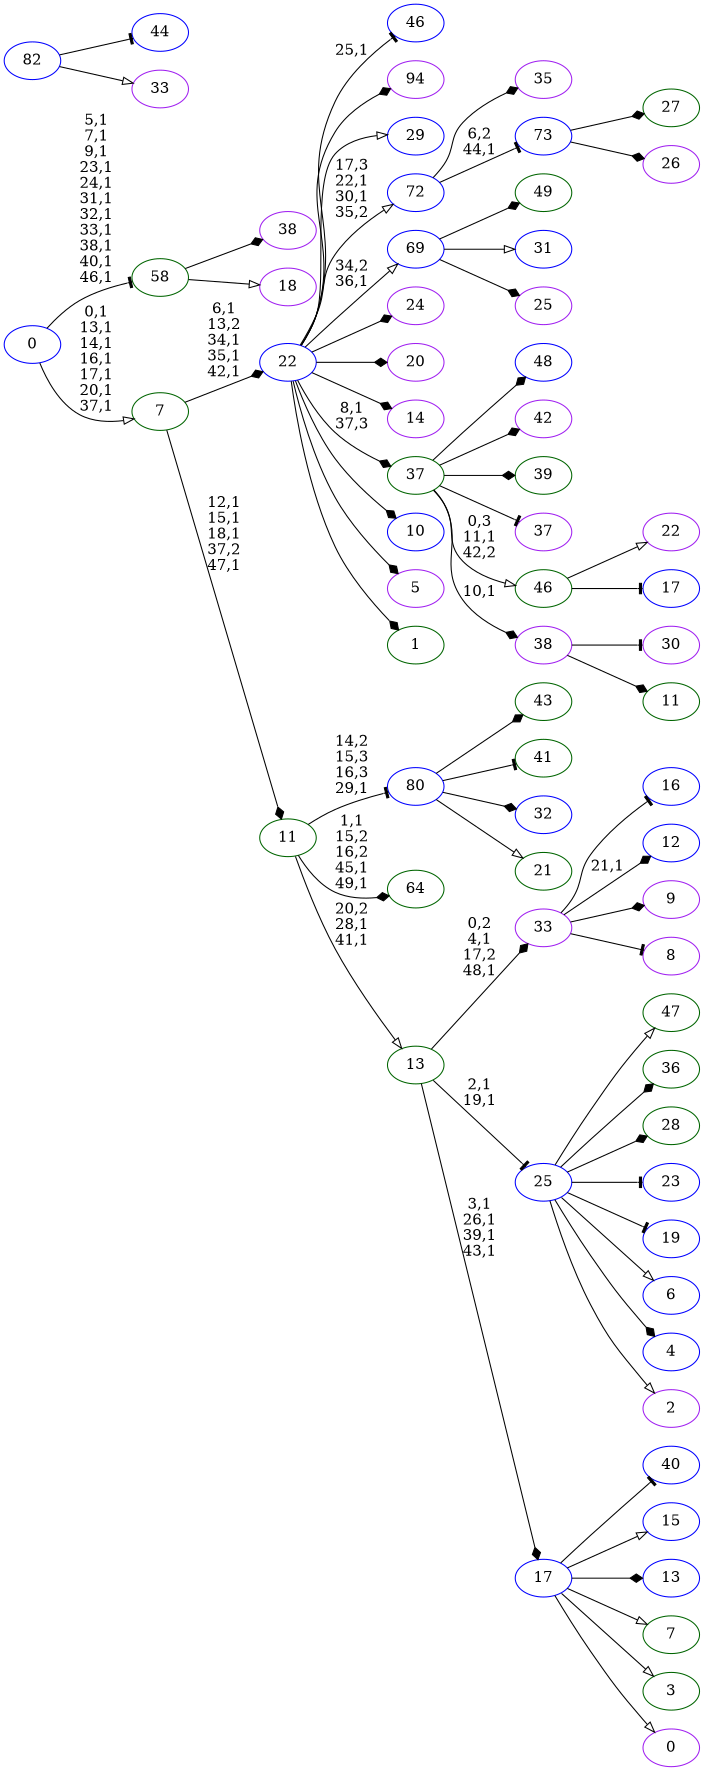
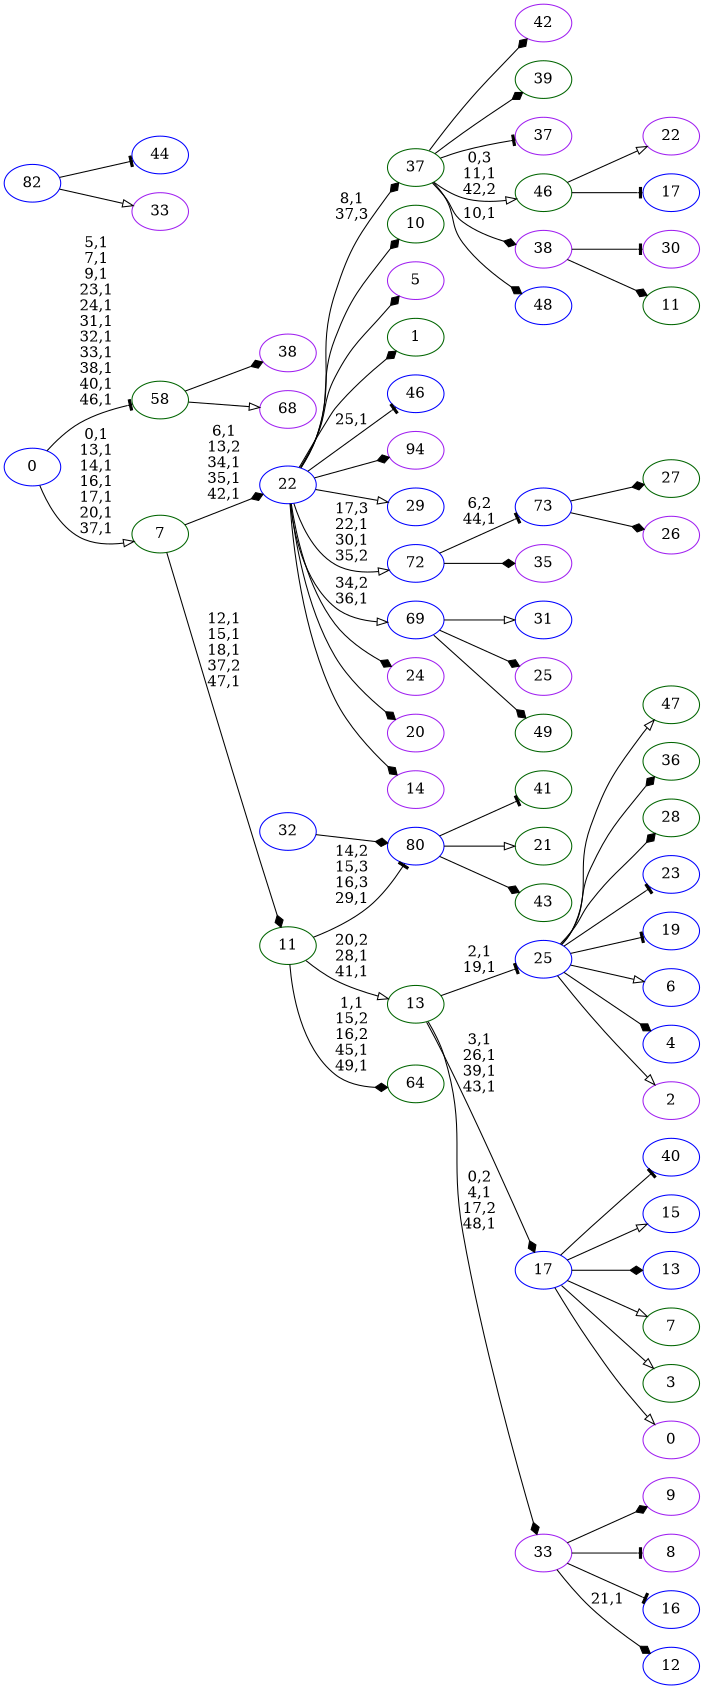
  digraph {
    rankdir=LR
    node [color=blue]
    edge [arrowhead=diamond]
    n1 [color=darkgreen label=49]
    n2 [label=48]
    n3 [color=darkgreen label=47]
    n4 [label=46]
    n5 [label=44]
    n6 [color=darkgreen label=43]
    n7 [color=purple label=42]
    n8 [color=darkgreen label=41]
    n9 [label=40]
    n10 [color=darkgreen label=39]
    n11 [color=purple label=38]
    n12 [color=purple label=37]
    n13 [color=darkgreen label=36]
    n14 [color=purple label=35]
    n15 [color=purple label=94]
    n16 [color=purple label=33]
    82
    n18 [label=32]
    80
    n20 [color=darkgreen label=21]
    n21 [label=31]
    n22 [color=purple label=30]
    n23 [label=29]
    n24 [color=darkgreen label=28]
    n25 [color=darkgreen label=27]
    n26 [color=purple label=26]
    73
    72
    n29 [color=purple label=25]
    69
    n31 [color=purple label=24]
    n32 [label=23]
    n33 [color=purple label=22]
    64 [color=darkgreen]
    n35 [color=purple label=20]
    n36 [label=19]
-   n37 [color=purple label=18]
+   n37 [color=purple label=68]
    58 [color=darkgreen]
    n39 [label=17]
    46 [color=darkgreen]
    n41 [label=16]
    n42 [label=15]
    n43 [color=purple label=14]
    n44 [label=13]
    n45 [label=12]
    n46 [color=darkgreen label=11]
    38 [color=purple]
    37 [color=darkgreen]
-   n49 [label=10]
+   n49 [color=darkgreen label=10]
    n50 [color=purple label=9]
    n51 [color=purple label=8]
    33 [color=purple]
    n53 [color=darkgreen label=7]
    n54 [label=6]
    n55 [color=purple label=5]
    n56 [label=4]
    n57 [color=darkgreen label=3]
    n58 [color=purple label=2]
    25
    n60 [color=darkgreen label=1]
    22
    n62 [color=purple label=0]
    17
    13 [color=darkgreen]
    11 [color=darkgreen]
    7 [color=darkgreen]
    0
    82 -> n5 [arrowhead=tee]
    82 -> n16 [arrowhead=onormal]
    80 -> n6
    80 -> n8 [arrowhead=tee]
-   80 -> n18
+   n18 -> 80
    80 -> n20 [arrowhead=onormal]
    73 -> n25
    73 -> n26
    72 -> n14
    72 -> 73 [arrowhead=tee label="6,2\n44,1"]
    69 -> n1
    69 -> n21 [arrowhead=onormal]
    69 -> n29
    58 -> n11
    58 -> n37 [arrowhead=onormal]
    46 -> n33 [arrowhead=onormal]
    46 -> n39 [arrowhead=tee]
    38 -> n22 [arrowhead=tee]
    38 -> n46
    37 -> n2
    37 -> n7
    37 -> n10
    37 -> n12 [arrowhead=tee]
    37 -> 46 [arrowhead=onormal label="0,3\n11,1\n42,2"]
    37 -> 38 [label="10,1"]
    33 -> n41 [arrowhead=tee]
    33 -> n45 [label="21,1"]
    33 -> n50
    33 -> n51 [arrowhead=tee]
    25 -> n3 [arrowhead=onormal]
    25 -> n13
    25 -> n24
    25 -> n32 [arrowhead=tee]
    25 -> n36 [arrowhead=tee]
    25 -> n54 [arrowhead=onormal]
    25 -> n56
    25 -> n58 [arrowhead=onormal]
    22 -> n4 [arrowhead=tee label="25,1"]
    22 -> n15
    22 -> n23 [arrowhead=onormal]
    22 -> 72 [arrowhead=onormal label="17,3\n22,1\n30,1\n35,2"]
    22 -> 69 [arrowhead=onormal label="34,2\n36,1"]
    22 -> n31
    22 -> n35
    22 -> n43
    22 -> 37 [label="8,1\n37,3"]
    22 -> n49
    22 -> n55
    22 -> n60
    17 -> n9 [arrowhead=tee]
    17 -> n42 [arrowhead=onormal]
    17 -> n44
    17 -> n53 [arrowhead=onormal]
    17 -> n57 [arrowhead=onormal]
    17 -> n62 [arrowhead=onormal]
    13 -> 33 [label="0,2\n4,1\n17,2\n48,1"]
    13 -> 25 [arrowhead=tee label="2,1\n19,1"]
    13 -> 17 [label="3,1\n26,1\n39,1\n43,1"]
    11 -> 80 [arrowhead=tee label="14,2\n15,3\n16,3\n29,1"]
    11 -> 64 [label="1,1\n15,2\n16,2\n45,1\n49,1"]
    11 -> 13 [arrowhead=onormal label="20,2\n28,1\n41,1"]
    7 -> 22 [label="6,1\n13,2\n34,1\n35,1\n42,1"]
    7 -> 11 [label="12,1\n15,1\n18,1\n37,2\n47,1"]
    0 -> 58 [arrowhead=tee label="5,1\n7,1\n9,1\n23,1\n24,1\n31,1\n32,1\n33,1\n38,1\n40,1\n46,1"]
    0 -> 7 [arrowhead=onormal label="0,1\n13,1\n14,1\n16,1\n17,1\n20,1\n37,1"]
  }
